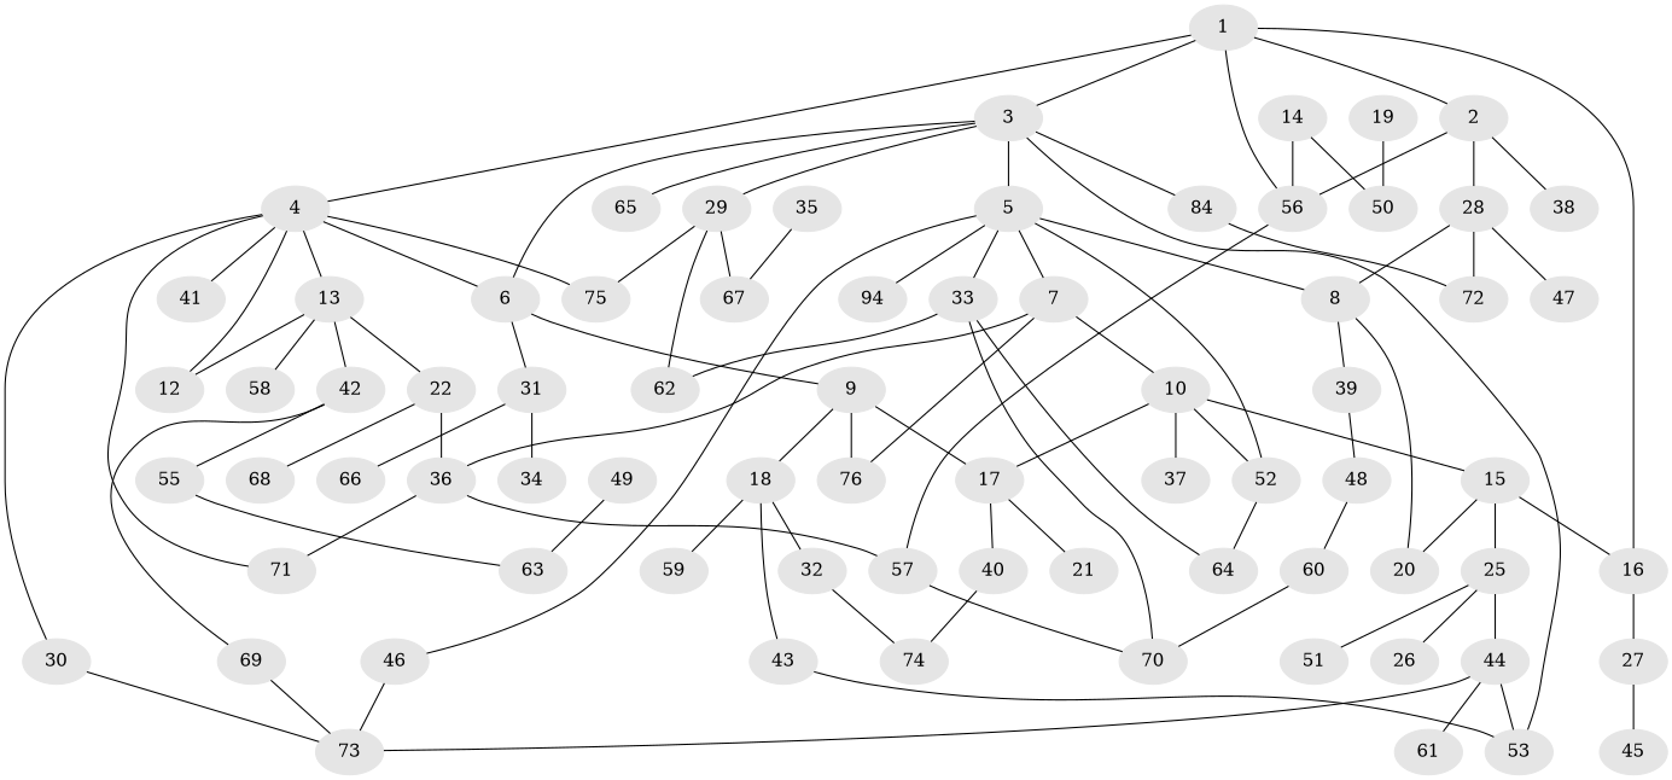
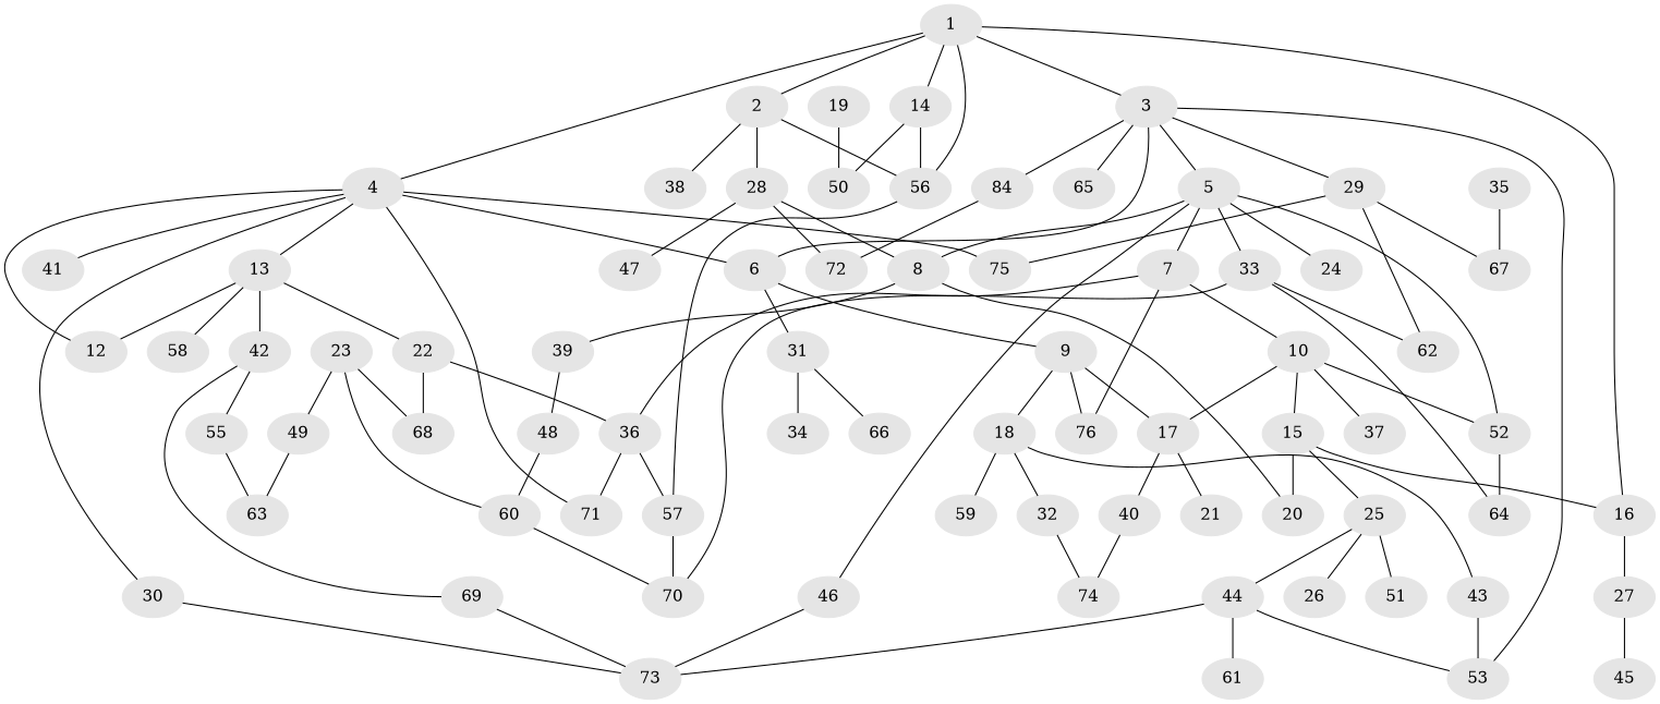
  graph {
    node [color=gray90 style=filled]
    1
    2
    3
    4
    14
    16
    56
    28
    38
    5
    6
    29
    53
    n14 [label=84]
    65
    12
    13
    30
    41
    71
    75
    50
    27
    57
    8
    47
    72
    7
-   24 [label=94]
+   24
    33
    46
    52
    9
    31
    19
    62
    67
    22
    42
    58
    73
    10
    36
    76
    20
    39
    64
    70
    17
    18
    34
    66
    15
    37
    48
    21
    40
    32
    43
    59
    25
    35
    68
+   23
    49
    60
    55
    69
    26
    44
    51
    45
    74
    63
    61
    1 -- 2
    1 -- 3
    1 -- 4
+   1 -- 14
    1 -- 16
    1 -- 56
    2 -- 56
    2 -- 28
    2 -- 38
    3 -- 5
    3 -- 6
    3 -- 29
    3 -- 53
    3 -- n14
    3 -- 65
    4 -- 6
    4 -- 12
    4 -- 13
    4 -- 30
    4 -- 41
    4 -- 71
    4 -- 75
    14 -- 56
    14 -- 50
    16 -- 27
    56 -- 57
    28 -- 8
    28 -- 47
    28 -- 72
    5 -- 8
    5 -- 7
    5 -- 24
    5 -- 33
    5 -- 46
    5 -- 52
    6 -- 9
    6 -- 31
    29 -- 75
    29 -- 62
    29 -- 67
    n14 -- 72
    13 -- 12
    13 -- 22
    13 -- 42
    13 -- 58
    30 -- 73
    27 -- 45
    57 -- 70
    8 -- 20
    8 -- 39
    7 -- 10
    7 -- 36
    7 -- 76
    33 -- 62
    33 -- 64
    33 -- 70
    46 -- 73
    52 -- 64
    9 -- 76
    9 -- 17
    9 -- 18
    31 -- 34
    31 -- 66
    19 -- 50
    22 -- 36
    22 -- 68
    42 -- 55
    42 -- 69
    10 -- 52
    10 -- 17
    10 -- 15
    10 -- 37
    36 -- 71
    36 -- 57
    39 -- 48
    17 -- 21
    17 -- 40
    18 -- 32
    18 -- 43
    18 -- 59
    15 -- 16
    15 -- 20
    15 -- 25
    48 -- 60
    40 -- 74
    32 -- 74
    43 -- 53
    25 -- 26
    25 -- 44
    25 -- 51
    35 -- 67
+   23 -- 68
+   23 -- 49
+   23 -- 60
    49 -- 63
    60 -- 70
    55 -- 63
    69 -- 73
    44 -- 53
    44 -- 73
    44 -- 61
  }
